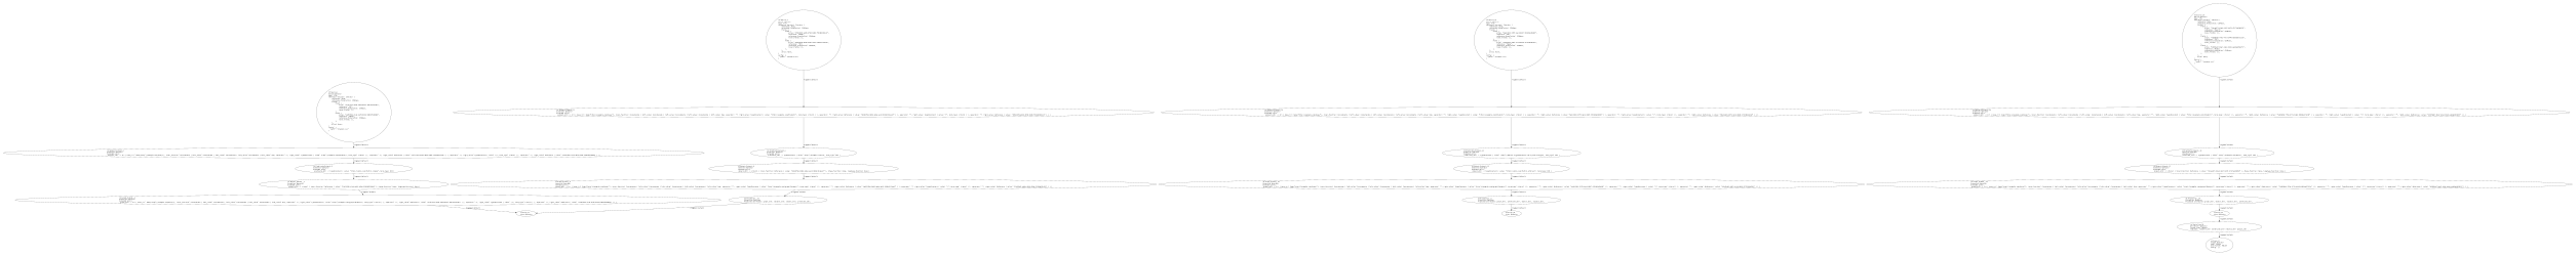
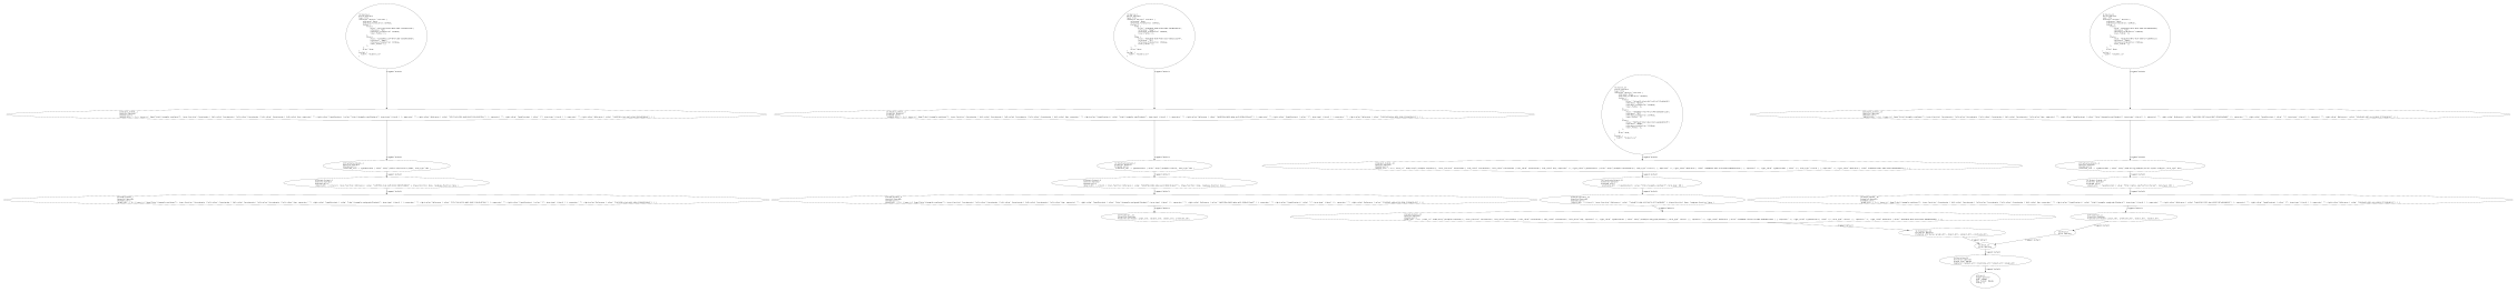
  digraph {
    fontname="Source Code Pro"
    node [fontname="Source Code Pro"]
    edge [fontname="Source Code Pro"]
    n1 [label="id:Source_0 \lSource Operator\ltype: File \lreference iterator: Iterator {\l    reference: None,\l    reference_formulation: CSVRows,\l    fields: [\l        Field {\l            alias: \"07fc71a3-d320-4e06-840f-118c91d2794c\",\l            reference: \"ID\",\l            reference_formulation: CSVRows,\l            inner_fields: [],\l        },\l        Field {\l            alias: \"11df0f90-c1a4-4ef0-b3b0-5385df6389d8\",\l            reference: \"Name\",\l            reference_formulation: CSVRows,\l            inner_fields: [],\l        },\l    ],\l    alias: None,\l} \lconfig: {\l  \"path\": \"student.csv\"\l}\l             "]
    n2 [label="id:Subject_Extend__1 \lExtension Operator\lExtended pairs: \l subject_attr -> Iri { base_iri: Some(\"http://example.com/base/\"), inner_function: Concatenate { left_value: Concatenate { left_value: Concatenate { left_value: Concatenate { left_value: Nop, separator: \"\", right_value: TypedConstant { value: \"http://example.com/Student/\", term_type: Literal } }, separator: \"\", right_value: Reference { value: \"07fc71a3-d320-4e06-840f-118c91d2794c\" } }, separator: \"\", right_value: TypedConstant { value: \"/\", term_type: Literal } }, separator: \"\", right_value: Reference { value: \"11df0f90-c1a4-4ef0-b3b0-5385df6389d8\" } } }"]
    n3 [label="id:Predicate_Extend__2 \lExtension Operator\lExtended pairs: \l predicate_attr -> TypedConstant { value: \"http://xmlns.com/foaf/0.1/name\", term_type: IRI }"]
    n4 [label="id:Object_Extend__3 \lExtension Operator\lExtended pairs: \l object_attr -> Literal { inner_function: Reference { value: \"11df0f90-c1a4-4ef0-b3b0-5385df6389d8\" }, dtype_function: None, langtype_function: None }"]
    n5 [label="id:Graph_Extend__4 \lExtension Operator\lExtended pairs: \l graph_attr -> Iri { base_iri: Some(\"http://example.com/base/\"), inner_function: Concatenate { left_value: Concatenate { left_value: Concatenate { left_value: Concatenate { left_value: Nop, separator: \"\", right_value: TypedConstant { value: \"http://example.com/graph/Student/\", term_type: Literal } }, separator: \"\", right_value: Reference { value: \"07fc71a3-d320-4e06-840f-118c91d2794c\" } }, separator: \"\", right_value: TypedConstant { value: \"/\", term_type: Literal } }, separator: \"\", right_value: Reference { value: \"11df0f90-c1a4-4ef0-b3b0-5385df6389d8\" } } }"]
-   n6 [label="id:Union_11 \lUnion Operator\l"]
    n7 [label="id:Source_5 \lSource Operator\ltype: File \lreference iterator: Iterator {\l    reference: None,\l    reference_formulation: CSVRows,\l    fields: [\l        Field {\l            alias: \"1fb62bf6-e8db-4f08-928b-f5198d32b121\",\l            reference: \"Name\",\l            reference_formulation: CSVRows,\l            inner_fields: [],\l        },\l        Field {\l            alias: \"eb923f8e-6b96-4ebe-ae13-938bc313aa47\",\l            reference: \"ID\",\l            reference_formulation: CSVRows,\l            inner_fields: [],\l        },\l    ],\l    alias: None,\l} \lconfig: {\l  \"path\": \"student.csv\"\l}\l             "]
    n8 [label="id:Subject_Extend__6 \lExtension Operator\lExtended pairs: \l subject_attr -> Iri { base_iri: Some(\"http://example.com/base/\"), inner_function: Concatenate { left_value: Concatenate { left_value: Concatenate { left_value: Concatenate { left_value: Nop, separator: \"\", right_value: TypedConstant { value: \"http://example.com/Student/\", term_type: Literal } }, separator: \"\", right_value: Reference { value: \"eb923f8e-6b96-4ebe-ae13-938bc313aa47\" } }, separator: \"\", right_value: TypedConstant { value: \"/\", term_type: Literal } }, separator: \"\", right_value: Reference { value: \"1fb62bf6-e8db-4f08-928b-f5198d32b121\" } } }"]
    n9 [label="id:Predicate_Extend__7 \lExtension Operator\lExtended pairs: \l predicate_attr -> TypedConstant { value: \"http://example.com/id\", term_type: IRI }"]
    n10 [label="id:Object_Extend__8 \lExtension Operator\lExtended pairs: \l object_attr -> Literal { inner_function: Reference { value: \"eb923f8e-6b96-4ebe-ae13-938bc313aa47\" }, dtype_function: None, langtype_function: None }"]
    n11 [label="id:Graph_Extend__9 \lExtension Operator\lExtended pairs: \l graph_attr -> Iri { base_iri: Some(\"http://example.com/base/\"), inner_function: Concatenate { left_value: Concatenate { left_value: Concatenate { left_value: Concatenate { left_value: Nop, separator: \"\", right_value: TypedConstant { value: \"http://example.com/graph/Student/\", term_type: Literal } }, separator: \"\", right_value: Reference { value: \"eb923f8e-6b96-4ebe-ae13-938bc313aa47\" } }, separator: \"\", right_value: TypedConstant { value: \"/\", term_type: Literal } }, separator: \"\", right_value: Reference { value: \"1fb62bf6-e8db-4f08-928b-f5198d32b121\" } } }"]
    n12 [label="id:Projection__10 \lProjection Operator\lProjected attributes: graph_attr, subject_attr, object_attr, predicate_attr, "]
    n13 [label="id:Union_18 \lUnion Operator\l"]
    n14 [label="id:Union_25 \lUnion Operator\l"]
    n15 [label="id:Source_12 \lSource Operator\ltype: File \lreference iterator: Iterator {\l    reference: None,\l    reference_formulation: CSVRows,\l    fields: [\l        Field {\l            alias: \"ba6c3200-25f3-4ec4-8687-597e90e3b809\",\l            reference: \"ID\",\l            reference_formulation: CSVRows,\l            inner_fields: [],\l        },\l        Field {\l            alias: \"05a31e65-49f1-4c14-8609-277238646312\",\l            reference: \"Name\",\l            reference_formulation: CSVRows,\l            inner_fields: [],\l        },\l    ],\l    alias: None,\l} \lconfig: {\l  \"path\": \"student.csv\"\l}\l             "]
    n16 [label="id:Subject_Extend__13 \lExtension Operator\lExtended pairs: \l subject_attr -> Iri { base_iri: Some(\"http://example.com/base/\"), inner_function: Concatenate { left_value: Concatenate { left_value: Concatenate { left_value: Concatenate { left_value: Nop, separator: \"\", right_value: TypedConstant { value: \"http://example.com/Student/\", term_type: Literal } }, separator: \"\", right_value: Reference { value: \"ba6c3200-25f3-4ec4-8687-597e90e3b809\" } }, separator: \"\", right_value: TypedConstant { value: \"/\", term_type: Literal } }, separator: \"\", right_value: Reference { value: \"05a31e65-49f1-4c14-8609-277238646312\" } } }"]
    n17 [label="id:Predicate_Extend__14 \lExtension Operator\lExtended pairs: \l predicate_attr -> TypedConstant { value: \"http://www.w3.org/1999/02/22-rdf-syntax-ns#type\", term_type: IRI }"]
    n18 [label="id:Object_Extend__15 \lExtension Operator\lExtended pairs: \l object_attr -> TypedConstant { value: \"http://xmlns.com/foaf/0.1/Person\", term_type: IRI }"]
    n19 [label="id:Graph_Extend__16 \lExtension Operator\lExtended pairs: \l graph_attr -> Iri { base_iri: Some(\"http://example.com/base/\"), inner_function: Concatenate { left_value: Concatenate { left_value: Concatenate { left_value: Concatenate { left_value: Nop, separator: \"\", right_value: TypedConstant { value: \"http://example.com/graph/Student/\", term_type: Literal } }, separator: \"\", right_value: Reference { value: \"ba6c3200-25f3-4ec4-8687-597e90e3b809\" } }, separator: \"\", right_value: TypedConstant { value: \"/\", term_type: Literal } }, separator: \"\", right_value: Reference { value: \"05a31e65-49f1-4c14-8609-277238646312\" } } }"]
    n20 [label="id:Projection__17 \lProjection Operator\lProjected attributes: graph_attr, predicate_attr, object_attr, subject_attr, "]
    n21 [label="id:Serialize_26 \lSerializer Operator\lFormat type: NQuads\lTemplate: ?subject_attr ?predicate_attr ?object_attr ?graph_attr ."]
    n22 [label="id:Source_19 \lSource Operator\ltype: File \lreference iterator: Iterator {\l    reference: None,\l    reference_formulation: CSVRows,\l    fields: [\l        Field {\l            alias: \"7e1aa871-b3a4-4147-bd70-d7171e69b058\",\l            reference: \"Sport\",\l            reference_formulation: CSVRows,\l            inner_fields: [],\l        },\l        Field {\l            alias: \"7e8690b0-7f6a-477a-b446-b586de07123b\",\l            reference: \"ID\",\l            reference_formulation: CSVRows,\l            inner_fields: [],\l        },\l        Field {\l            alias: \"b59f4ed7-bbe7-43e1-bbcb-ee68e0d526f1\",\l            reference: \"Name\",\l            reference_formulation: CSVRows,\l            inner_fields: [],\l        },\l    ],\l    alias: None,\l} \lconfig: {\l  \"path\": \"student.csv\"\l}\l             "]
    n23 [label="id:Subject_Extend__20 \lExtension Operator\lExtended pairs: \l subject_attr -> Iri { base_iri: Some(\"http://example.com/base/\"), inner_function: Concatenate { left_value: Concatenate { left_value: Concatenate { left_value: Concatenate { left_value: Nop, separator: \"\", right_value: TypedConstant { value: \"http://example.com/Student/\", term_type: Literal } }, separator: \"\", right_value: Reference { value: \"7e8690b0-7f6a-477a-b446-b586de07123b\" } }, separator: \"\", right_value: TypedConstant { value: \"/\", term_type: Literal } }, separator: \"\", right_value: Reference { value: \"b59f4ed7-bbe7-43e1-bbcb-ee68e0d526f1\" } } }"]
    n24 [label="id:Predicate_Extend__21 \lExtension Operator\lExtended pairs: \l predicate_attr -> TypedConstant { value: \"http://example.com/Sport\", term_type: IRI }"]
    n25 [label="id:Object_Extend__22 \lExtension Operator\lExtended pairs: \l object_attr -> Literal { inner_function: Reference { value: \"7e1aa871-b3a4-4147-bd70-d7171e69b058\" }, dtype_function: None, langtype_function: None }"]
    n26 [label="id:Graph_Extend__23 \lExtension Operator\lExtended pairs: \l graph_attr -> Iri { base_iri: Some(\"http://example.com/base/\"), inner_function: Concatenate { left_value: Concatenate { left_value: Concatenate { left_value: Concatenate { left_value: Nop, separator: \"\", right_value: TypedConstant { value: \"http://example.com/graph/Student/\", term_type: Literal } }, separator: \"\", right_value: Reference { value: \"7e8690b0-7f6a-477a-b446-b586de07123b\" } }, separator: \"\", right_value: TypedConstant { value: \"/\", term_type: Literal } }, separator: \"\", right_value: Reference { value: \"b59f4ed7-bbe7-43e1-bbcb-ee68e0d526f1\" } } }"]
    n27 [label="id:Projection__24 \lProjection Operator\lProjected attributes: graph_attr, object_attr, subject_attr, predicate_attr, "]
    n28 [label="id:Sink_27 \lTarget Operator\ltype: StdOut \ldata format: NQuads \lconfig: {}\l             "]
    n1 -> n2 [label="Fragment:default"]
    n2 -> n3 [label="Fragment:default"]
    n3 -> n4 [label="Fragment:default"]
    n4 -> n5 [label="Fragment:default"]
-   n5 -> n6 [label="Fragment:default"]
    n7 -> n8 [label="Fragment:default"]
    n8 -> n9 [label="Fragment:default"]
    n9 -> n10 [label="Fragment:default"]
    n10 -> n11 [label="Fragment:default"]
    n11 -> n12 [label="Fragment:default"]
-   n12 -> n6 [label="Fragment:default"]
+   n13 -> n14 [label="Fragment:default"]
    n14 -> n21 [label="Fragment:default"]
    n15 -> n16 [label="Fragment:default"]
    n16 -> n17 [label="Fragment:default"]
    n17 -> n18 [label="Fragment:default"]
    n18 -> n19 [label="Fragment:default"]
    n19 -> n20 [label="Fragment:default"]
    n20 -> n13 [label="Fragment:default"]
    n21 -> n28 [label="Fragment:default"]
    n22 -> n23 [label="Fragment:default"]
    n23 -> n24 [label="Fragment:default"]
    n24 -> n25 [label="Fragment:default"]
    n25 -> n26 [label="Fragment:default"]
    n26 -> n27 [label="Fragment:default"]
    n27 -> n14 [label="Fragment:default"]
  }
